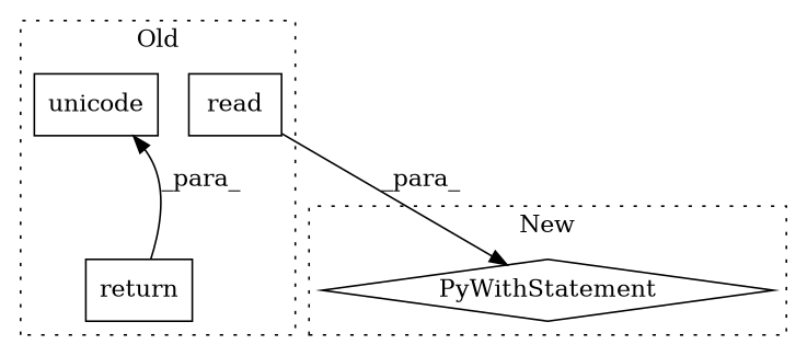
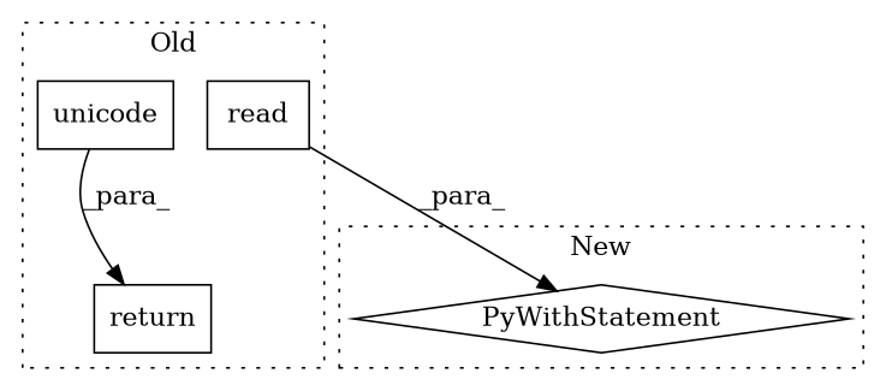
  digraph {
    node [a=32 shape=box]
    n1 [l="8,1" label=unicode s="340,364"]
    n2 [l=6 label=read s=350]
    n3 [a=41 l=7 label=return s=333]
    n4 [a=104 l="10,2" label=PyWithStatement s="268,314" shape=diamond]
    subgraph cluster_1 {
      label=Old
      style=dotted
      n1
      n2
      n3
    }
    subgraph cluster_2 {
      label=New
      style=dotted
      n4
    }
-   n3 -> n1 [label=_para_]
+   n1 -> n3 [label=_para_]
    n2 -> n4 [label=_para_]
  }
